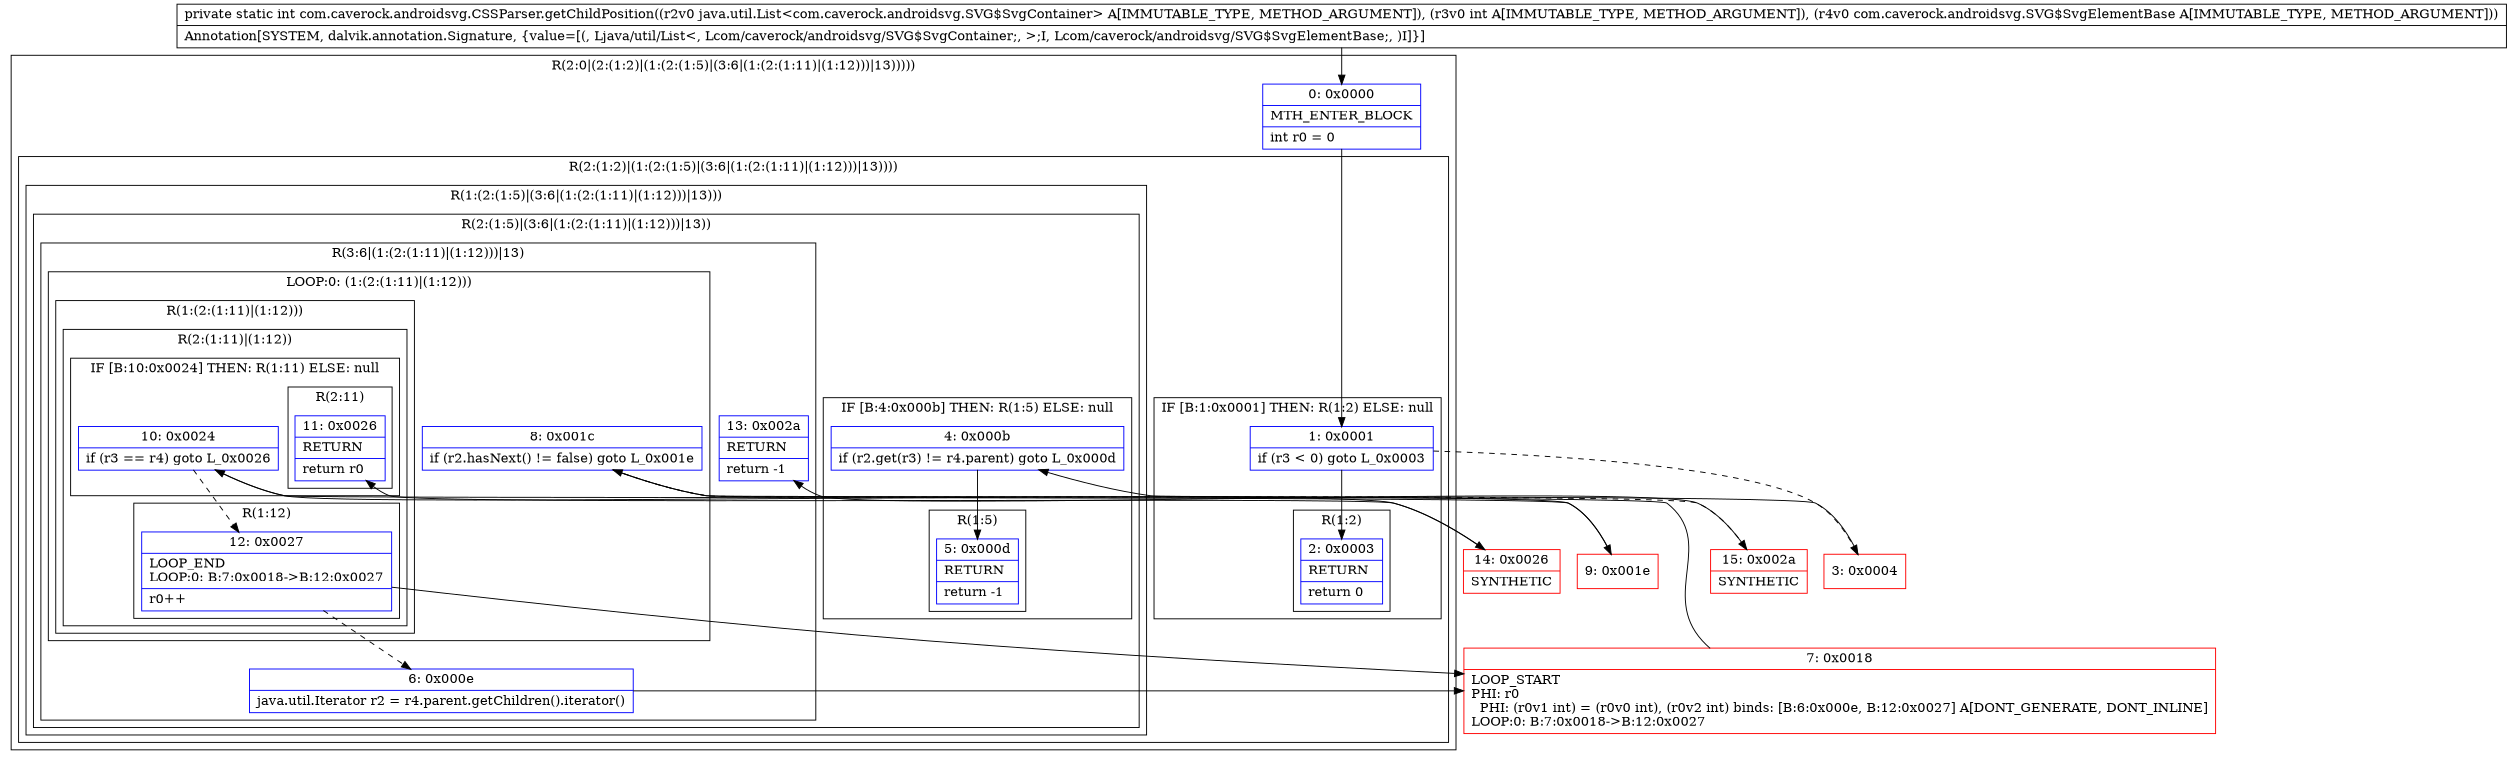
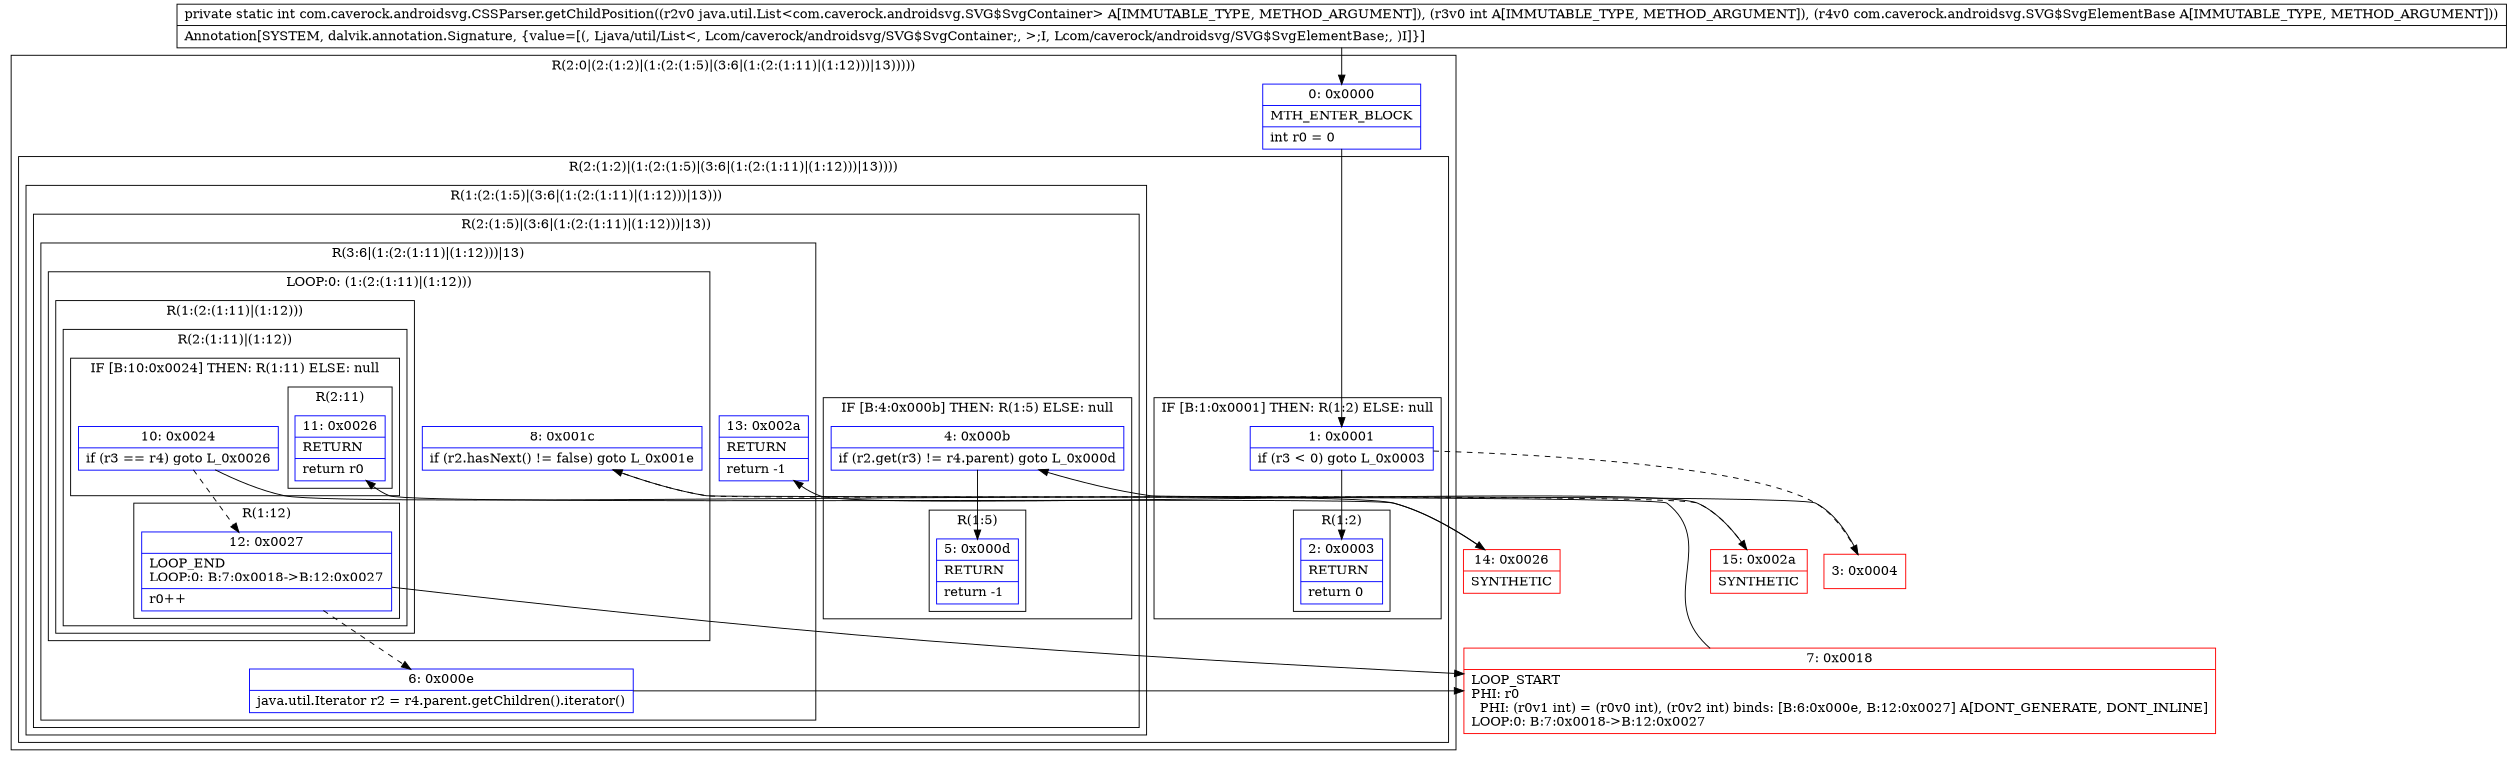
  digraph {
    node [color=blue shape=record]
    n1 [label="{2\:\ 0x0003|RETURN\l|return 0\l}"]
    n2 [label="{1\:\ 0x0001|if (r3 \< 0) goto L_0x0003\l}"]
    n3 [label="{5\:\ 0x000d|RETURN\l|return \-1\l}"]
    n4 [label="{4\:\ 0x000b|if (r2.get(r3) != r4.parent) goto L_0x000d\l}"]
    n5 [label="{11\:\ 0x0026|RETURN\l|return r0\l}"]
    n6 [label="{10\:\ 0x0024|if (r3 == r4) goto L_0x0026\l}"]
    n7 [label="{12\:\ 0x0027|LOOP_END\lLOOP:0: B:7:0x0018\-\>B:12:0x0027\l|r0++\l}"]
    n8 [label="{8\:\ 0x001c|if (r2.hasNext() != false) goto L_0x001e\l}"]
    n9 [label="{6\:\ 0x000e|java.util.Iterator r2 = r4.parent.getChildren().iterator()\l}"]
    n10 [label="{13\:\ 0x002a|RETURN\l|return \-1\l}"]
    n11 [label="{0\:\ 0x0000|MTH_ENTER_BLOCK\l|int r0 = 0\l}"]
    n12 [color=red label="{3\:\ 0x0004}"]
    n13 [color=red label="{14\:\ 0x0026|SYNTHETIC\l}"]
    n14 [color=red label="{7\:\ 0x0018|LOOP_START\lPHI: r0 \l  PHI: (r0v1 int) = (r0v0 int), (r0v2 int) binds: [B:6:0x000e, B:12:0x0027] A[DONT_GENERATE, DONT_INLINE]\lLOOP:0: B:7:0x0018\-\>B:12:0x0027\l}"]
-   n15 [color=red label="{9\:\ 0x001e}"]
    n16 [color=red label="{15\:\ 0x002a|SYNTHETIC\l}"]
    n17 [label="{private static int com.caverock.androidsvg.CSSParser.getChildPosition((r2v0 java.util.List\<com.caverock.androidsvg.SVG$SvgContainer\> A[IMMUTABLE_TYPE, METHOD_ARGUMENT]), (r3v0 int A[IMMUTABLE_TYPE, METHOD_ARGUMENT]), (r4v0 com.caverock.androidsvg.SVG$SvgElementBase A[IMMUTABLE_TYPE, METHOD_ARGUMENT]))  | Annotation[SYSTEM, dalvik.annotation.Signature, \{value=[(, Ljava\/util\/List\<, Lcom\/caverock\/androidsvg\/SVG$SvgContainer;, \>;I, Lcom\/caverock\/androidsvg\/SVG$SvgElementBase;, )I]\}]\l}" color=""]
    subgraph cluster_1 {
      label="R(2:0|(2:(1:2)|(1:(2:(1:5)|(3:6|(1:(2:(1:11)|(1:12)))|13)))))"
      n11
      subgraph cluster_2 {
        label="R(2:(1:2)|(1:(2:(1:5)|(3:6|(1:(2:(1:11)|(1:12)))|13))))"
        subgraph cluster_3 {
          label="IF [B:1:0x0001] THEN: R(1:2) ELSE: null"
          n2
          subgraph cluster_4 {
            label="R(1:2)"
            n1
          }
        }
        subgraph cluster_5 {
          label="R(1:(2:(1:5)|(3:6|(1:(2:(1:11)|(1:12)))|13)))"
          subgraph cluster_6 {
            label="R(2:(1:5)|(3:6|(1:(2:(1:11)|(1:12)))|13))"
            subgraph cluster_7 {
              label="IF [B:4:0x000b] THEN: R(1:5) ELSE: null"
              n4
              subgraph cluster_8 {
                label="R(1:5)"
                n3
              }
            }
            subgraph cluster_9 {
              label="R(3:6|(1:(2:(1:11)|(1:12)))|13)"
              n9
              n10
              subgraph cluster_10 {
                label="LOOP:0: (1:(2:(1:11)|(1:12)))"
                n8
                subgraph cluster_11 {
                  label="R(1:(2:(1:11)|(1:12)))"
                  subgraph cluster_12 {
                    label="R(2:(1:11)|(1:12))"
                    subgraph cluster_13 {
                      label="IF [B:10:0x0024] THEN: R(1:11) ELSE: null"
                      n6
                      subgraph cluster_14 {
                        label="R(2:11)"
                        n5
                      }
                    }
                    subgraph cluster_15 {
                      label="R(1:12)"
                      n7
                    }
                  }
                }
              }
            }
          }
        }
      }
    }
    n2 -> n1
    n2 -> n12 [style=dashed]
    n4 -> n3
    n6 -> n7 [style=dashed]
    n6 -> n13
    n7 -> n9 [style=dashed]
    n7 -> n14
-   n8 -> n15
    n8 -> n16 [style=dashed]
    n9 -> n14
    n11 -> n2
    n12 -> n4
    n13 -> n5
    n14 -> n8
-   n15 -> n6
    n16 -> n10
    n17 -> n11
  }
